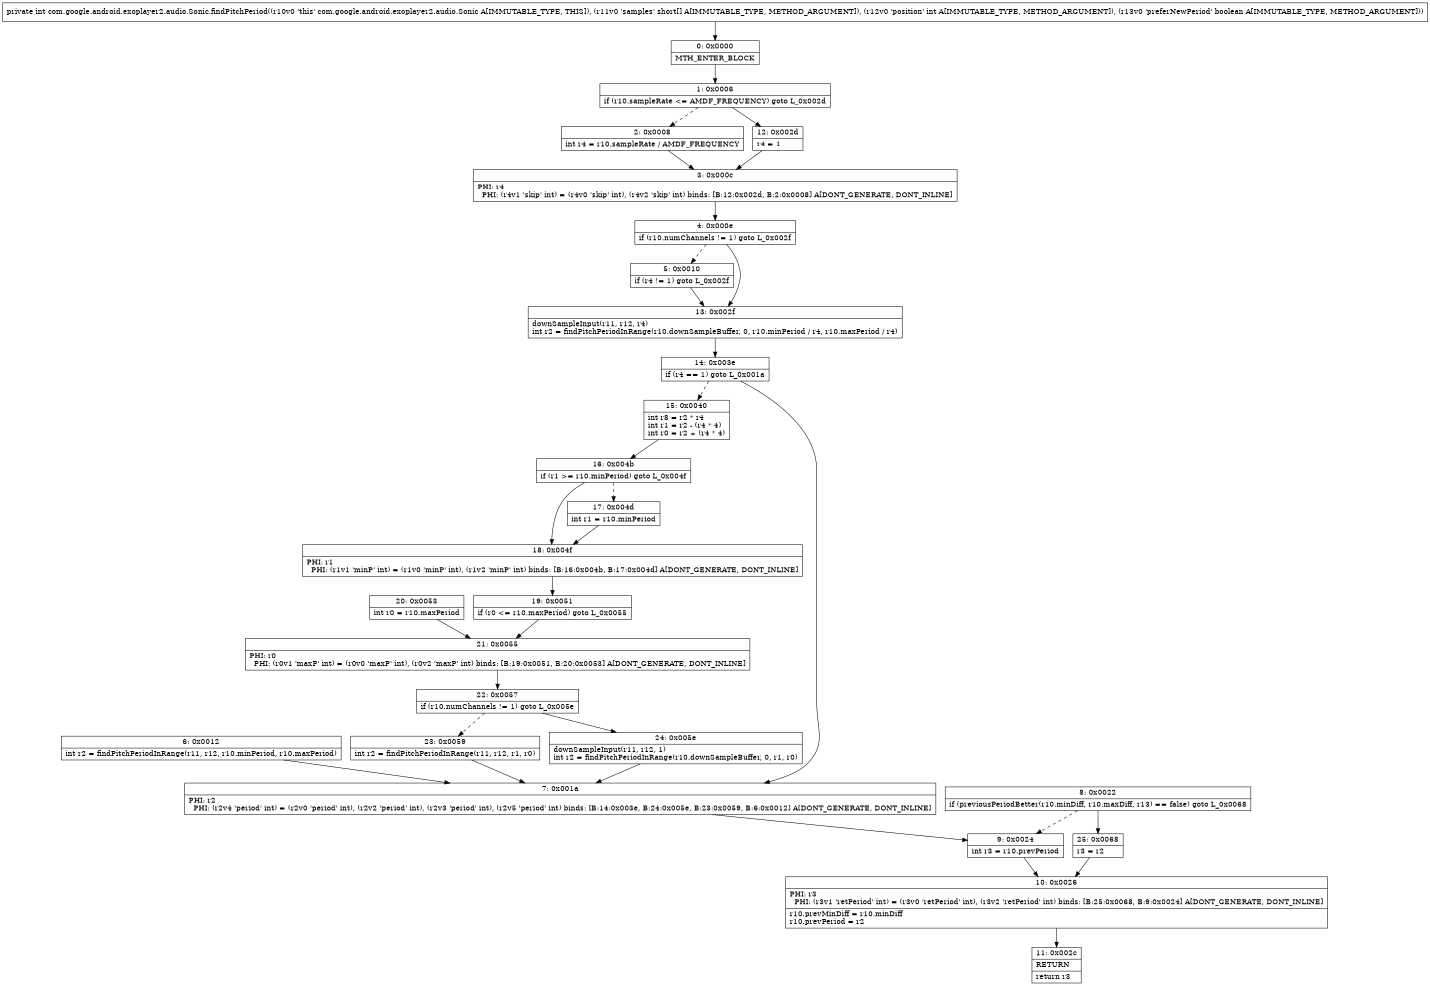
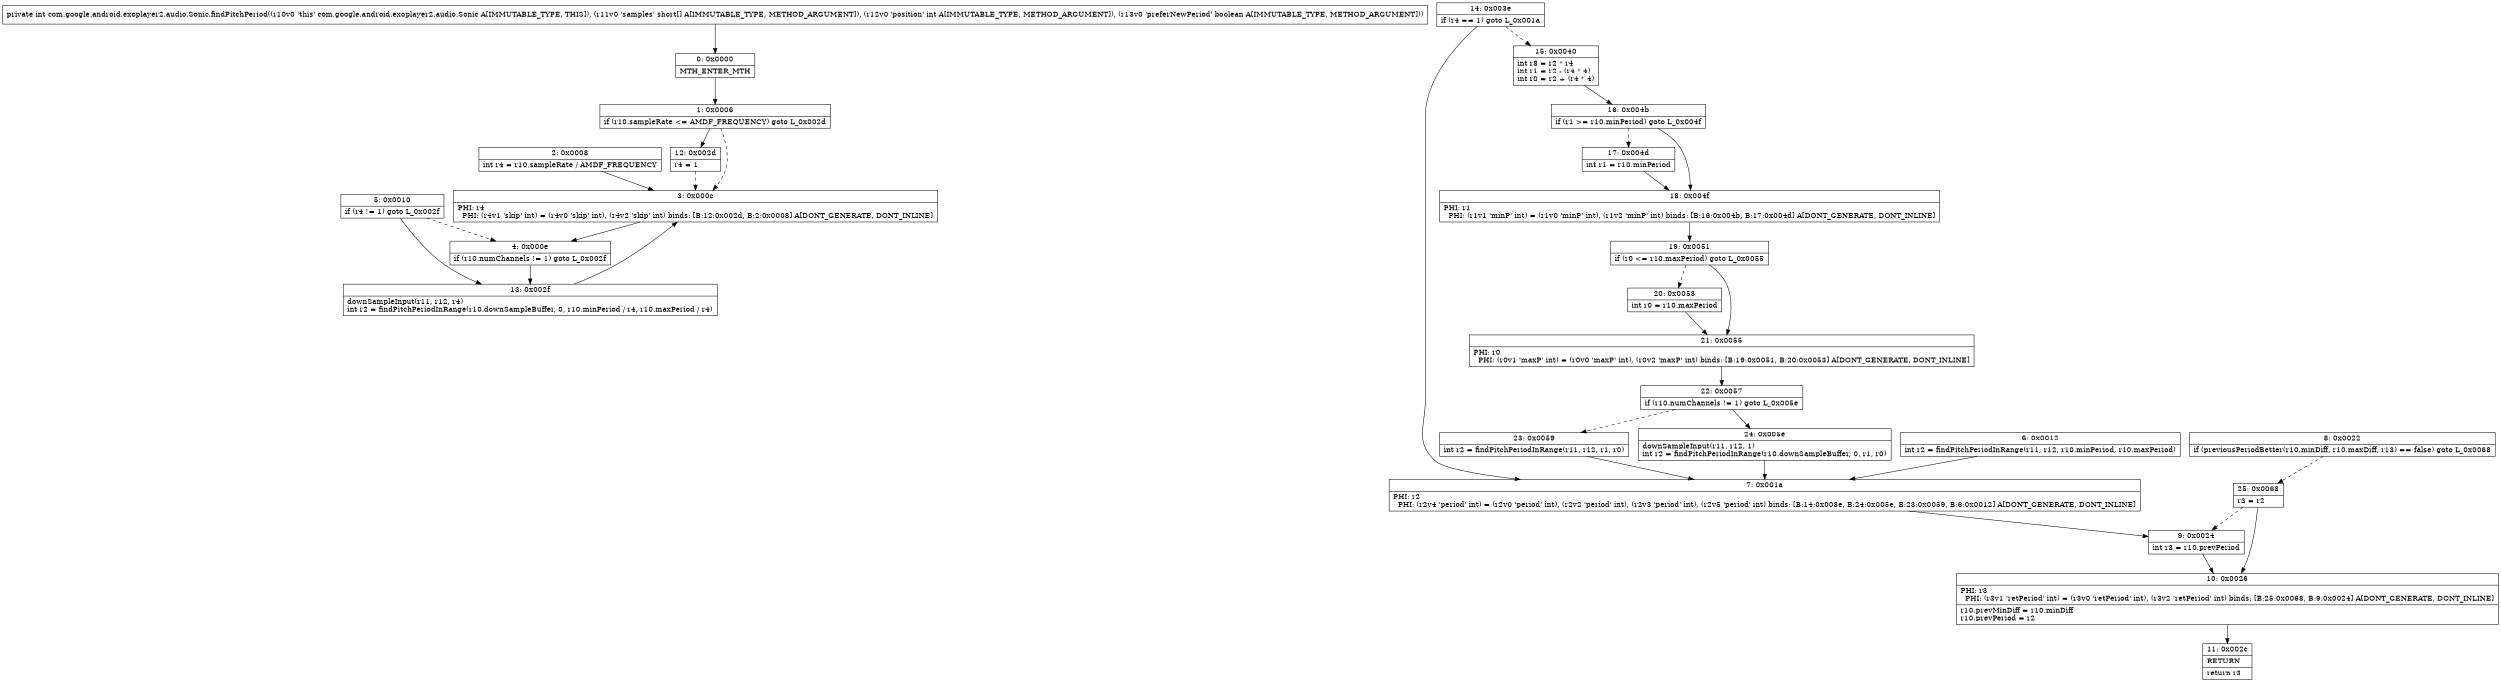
  digraph {
    node [shape=record]
-   n1 [label="{0\:\ 0x0000|MTH_ENTER_BLOCK\l}"]
+   n1 [label="{0\:\ 0x0000|MTH_ENTER_MTH\l}"]
    n2 [label="{1\:\ 0x0006|if (r10.sampleRate \<= AMDF_FREQUENCY) goto L_0x002d\l}"]
    n3 [label="{2\:\ 0x0008|int r4 = r10.sampleRate \/ AMDF_FREQUENCY\l}"]
    n4 [label="{12\:\ 0x002d|r4 = 1\l}"]
    n5 [label="{3\:\ 0x000c|PHI: r4 \l  PHI: (r4v1 'skip' int) = (r4v0 'skip' int), (r4v2 'skip' int) binds: [B:12:0x002d, B:2:0x0008] A[DONT_GENERATE, DONT_INLINE]\l}"]
    n6 [label="{4\:\ 0x000e|if (r10.numChannels != 1) goto L_0x002f\l}"]
    n7 [label="{5\:\ 0x0010|if (r4 != 1) goto L_0x002f\l}"]
    n8 [label="{13\:\ 0x002f|downSampleInput(r11, r12, r4)\lint r2 = findPitchPeriodInRange(r10.downSampleBuffer, 0, r10.minPeriod \/ r4, r10.maxPeriod \/ r4)\l}"]
    n9 [label="{14\:\ 0x003e|if (r4 == 1) goto L_0x001a\l}"]
    n10 [label="{6\:\ 0x0012|int r2 = findPitchPeriodInRange(r11, r12, r10.minPeriod, r10.maxPeriod)\l}"]
    n11 [label="{7\:\ 0x001a|PHI: r2 \l  PHI: (r2v4 'period' int) = (r2v0 'period' int), (r2v2 'period' int), (r2v3 'period' int), (r2v5 'period' int) binds: [B:14:0x003e, B:24:0x005e, B:23:0x0059, B:6:0x0012] A[DONT_GENERATE, DONT_INLINE]\l}"]
    n12 [label="{9\:\ 0x0024|int r3 = r10.prevPeriod\l}"]
    n13 [label="{8\:\ 0x0022|if (previousPeriodBetter(r10.minDiff, r10.maxDiff, r13) == false) goto L_0x0068\l}"]
    n14 [label="{25\:\ 0x0068|r3 = r2\l}"]
    n15 [label="{10\:\ 0x0026|PHI: r3 \l  PHI: (r3v1 'retPeriod' int) = (r3v0 'retPeriod' int), (r3v2 'retPeriod' int) binds: [B:25:0x0068, B:9:0x0024] A[DONT_GENERATE, DONT_INLINE]\l|r10.prevMinDiff = r10.minDiff\lr10.prevPeriod = r2\l}"]
    n16 [label="{11\:\ 0x002c|RETURN\l|return r3\l}"]
    n17 [label="{15\:\ 0x0040|int r8 = r2 * r4\lint r1 = r2 \- (r4 * 4)\lint r0 = r2 + (r4 * 4)\l}"]
    n18 [label="{16\:\ 0x004b|if (r1 \>= r10.minPeriod) goto L_0x004f\l}"]
    n19 [label="{17\:\ 0x004d|int r1 = r10.minPeriod\l}"]
    n20 [label="{18\:\ 0x004f|PHI: r1 \l  PHI: (r1v1 'minP' int) = (r1v0 'minP' int), (r1v2 'minP' int) binds: [B:16:0x004b, B:17:0x004d] A[DONT_GENERATE, DONT_INLINE]\l}"]
    n21 [label="{19\:\ 0x0051|if (r0 \<= r10.maxPeriod) goto L_0x0055\l}"]
    n22 [label="{20\:\ 0x0053|int r0 = r10.maxPeriod\l}"]
    n23 [label="{21\:\ 0x0055|PHI: r0 \l  PHI: (r0v1 'maxP' int) = (r0v0 'maxP' int), (r0v2 'maxP' int) binds: [B:19:0x0051, B:20:0x0053] A[DONT_GENERATE, DONT_INLINE]\l}"]
    n24 [label="{22\:\ 0x0057|if (r10.numChannels != 1) goto L_0x005e\l}"]
    n25 [label="{23\:\ 0x0059|int r2 = findPitchPeriodInRange(r11, r12, r1, r0)\l}"]
    n26 [label="{24\:\ 0x005e|downSampleInput(r11, r12, 1)\lint r2 = findPitchPeriodInRange(r10.downSampleBuffer, 0, r1, r0)\l}"]
    n27 [label="{private int com.google.android.exoplayer2.audio.Sonic.findPitchPeriod((r10v0 'this' com.google.android.exoplayer2.audio.Sonic A[IMMUTABLE_TYPE, THIS]), (r11v0 'samples' short[] A[IMMUTABLE_TYPE, METHOD_ARGUMENT]), (r12v0 'position' int A[IMMUTABLE_TYPE, METHOD_ARGUMENT]), (r13v0 'preferNewPeriod' boolean A[IMMUTABLE_TYPE, METHOD_ARGUMENT])) }"]
    n1 -> n2
-   n2 -> n3 [style=dashed]
+   n2 -> n5 [style=dashed]
    n2 -> n4
    n3 -> n5
-   n4 -> n5
+   n4 -> n5 [style=dashed]
    n5 -> n6
-   n6 -> n7 [style=dashed]
+   n7 -> n6 [style=dashed]
    n6 -> n8
    n7 -> n8
-   n8 -> n9
+   n8 -> n5
    n9 -> n11
    n9 -> n17 [style=dashed]
    n10 -> n11
    n11 -> n12
    n12 -> n15
-   n13 -> n12 [style=dashed]
-   n13 -> n14
+   n14 -> n12 [style=dashed]
+   n13 -> n14 [style=dashed]
    n14 -> n15
    n15 -> n16
    n17 -> n18
    n18 -> n19 [style=dashed]
    n18 -> n20
    n19 -> n20
    n20 -> n21
+   n21 -> n22 [style=dashed]
    n21 -> n23
    n22 -> n23
    n23 -> n24
    n24 -> n25 [style=dashed]
    n24 -> n26
    n25 -> n11
    n26 -> n11
    n27 -> n1
  }
